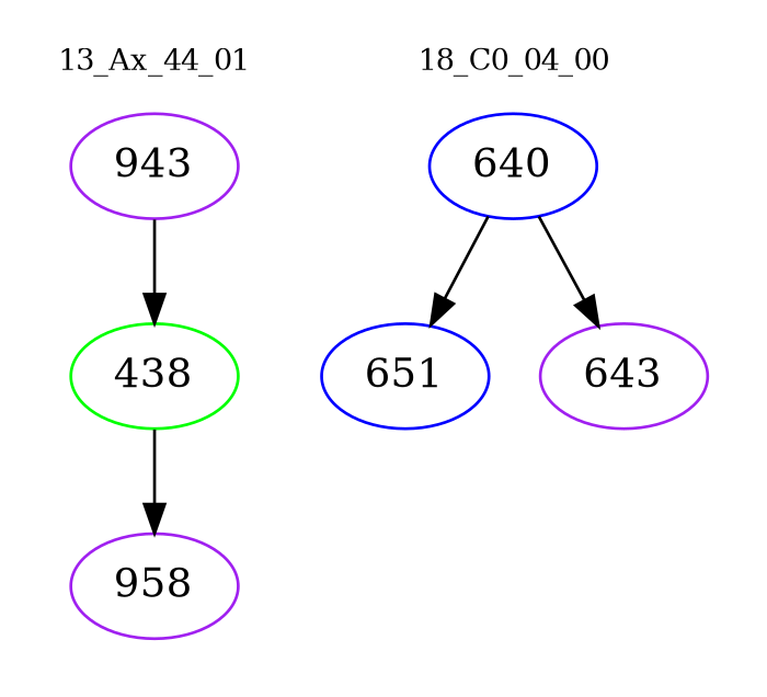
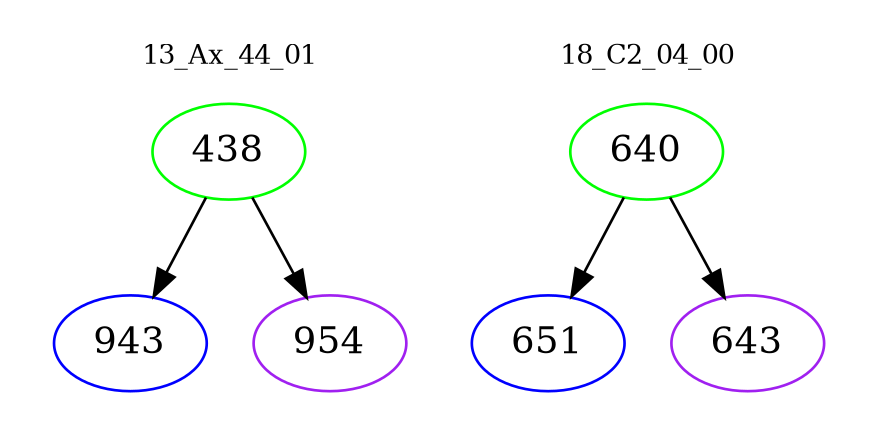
  digraph {
    node [color=green]
    edge [color=black]
    n1 [label=438]
-   n2 [color=purple label=943]
-   n3 [color=purple label=958]
-   n4 [color=blue label=640]
+   n2 [color=blue label=943]
+   n3 [color=purple label=954]
+   n4 [label=640]
    n5 [color=blue label=651]
    n6 [color=purple label=643]
    subgraph cluster_1 {
      color=white
      fontsize=10
      label="13_Ax_44_01"
      n1
      n2
      n3
    }
    subgraph cluster_2 {
      color=white
      fontsize=10
-     label="18_C0_04_00"
+     label="18_C2_04_00"
      n4
      n5
      n6
    }
-   n2 -> n1
+   n1 -> n2
    n1 -> n3
    n4 -> n5
    n4 -> n6
  }
